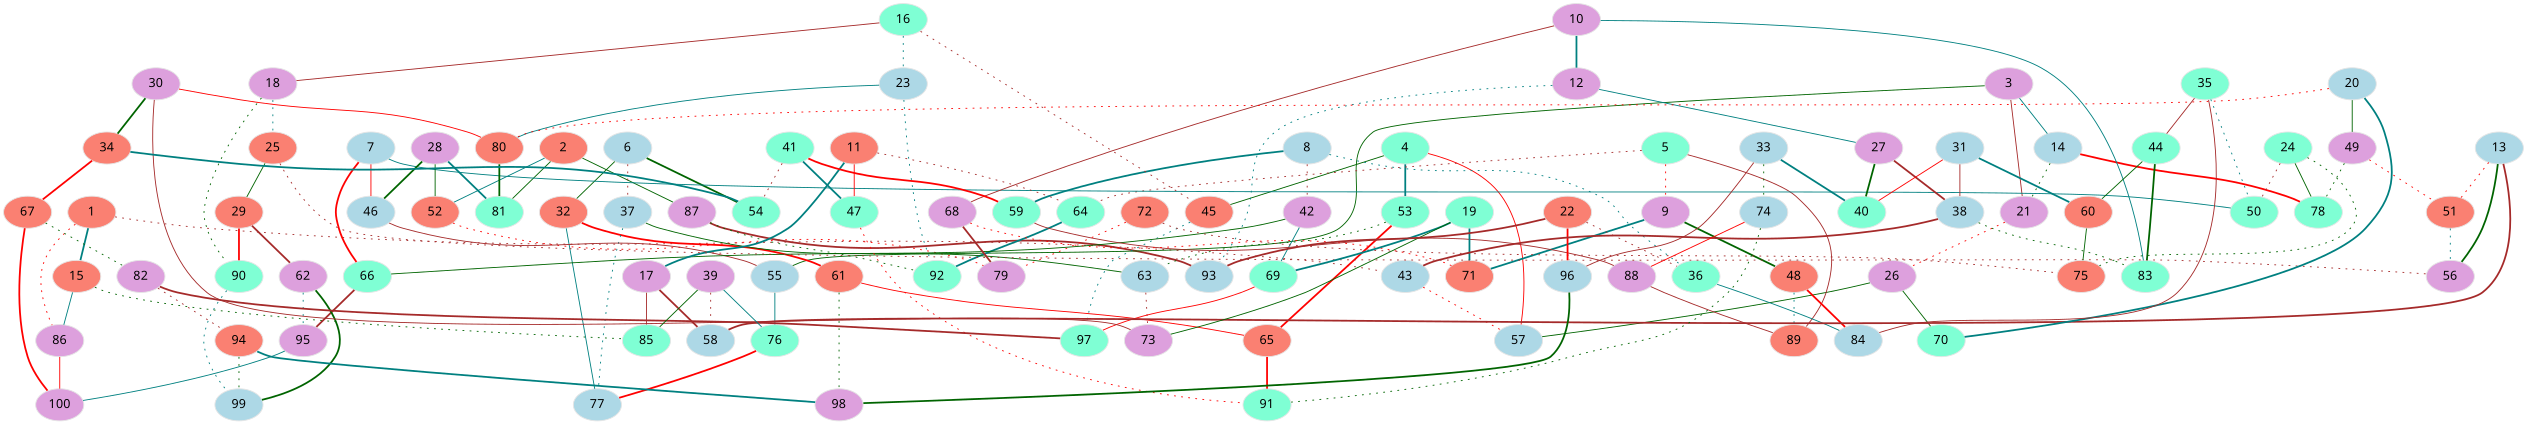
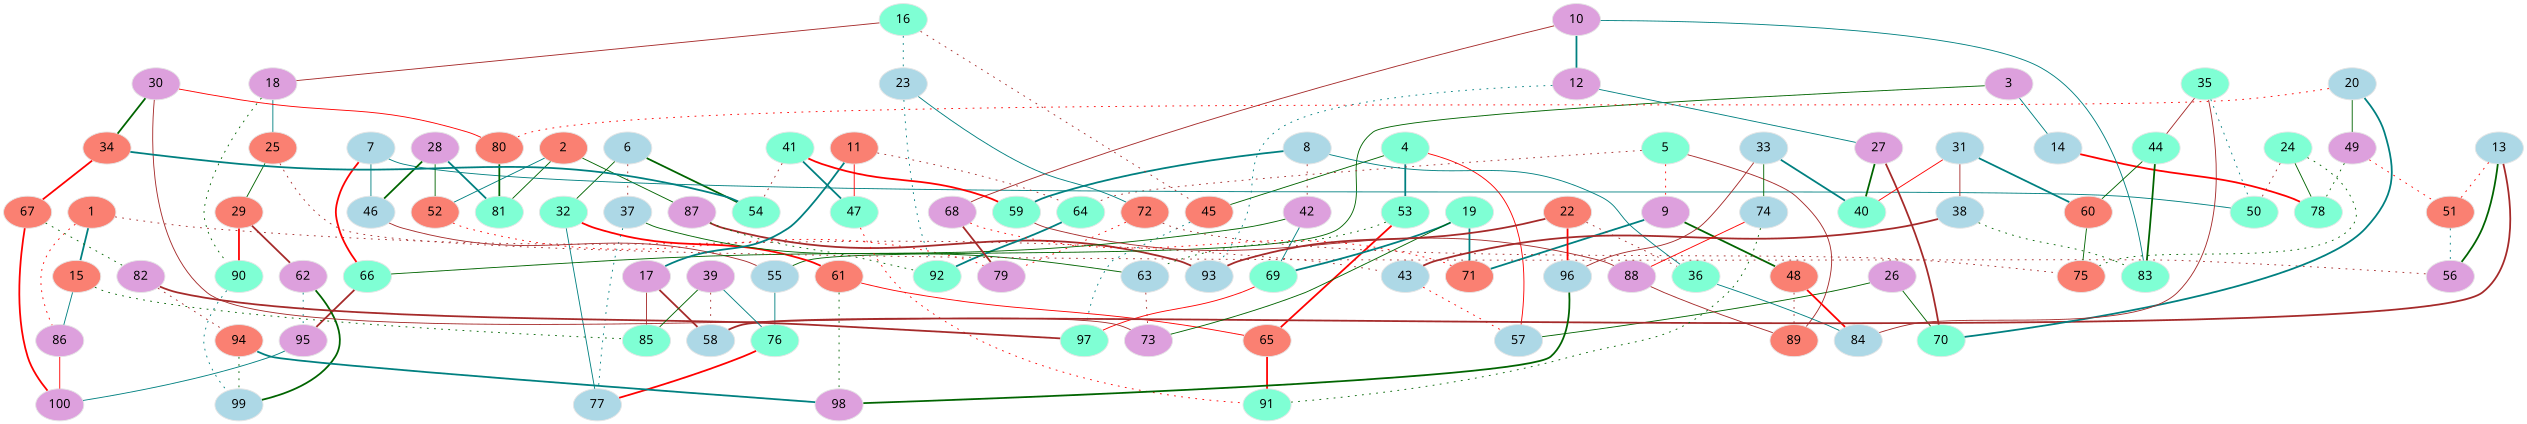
  graph {
    fontname="Noto Sans"
    node [color=gray90 fillcolor=aquamarine fontname="Noto Sans" style=filled]
    edge [color=teal fontname="Noto Sans" style=solid]
    1 [fillcolor=salmon]
    15 [fillcolor=salmon]
    43 [fillcolor=lightblue]
    86 [fillcolor=plum]
    85
    57 [fillcolor=lightblue]
    100 [fillcolor=plum]
    2 [fillcolor=salmon]
    52 [fillcolor=salmon]
    81
    87 [fillcolor=plum]
    79 [fillcolor=plum]
    93 [fillcolor=lightblue]
    92
    3 [fillcolor=plum]
    14 [fillcolor=lightblue]
-   21 [fillcolor=plum]
    55 [fillcolor=lightblue]
    78
    26 [fillcolor=plum]
    76
    45 [fillcolor=salmon]
    4
    53
    97
    63 [fillcolor=lightblue]
    65 [fillcolor=salmon]
    9 [fillcolor=plum]
    5
    64
    89 [fillcolor=salmon]
    48 [fillcolor=salmon]
    71 [fillcolor=salmon]
    6 [fillcolor=lightblue]
-   32 [fillcolor=salmon]
+   32
    37 [fillcolor=lightblue]
    54
    61 [fillcolor=salmon]
    77 [fillcolor=lightblue]
    7 [fillcolor=lightblue]
    46 [fillcolor=lightblue]
    50
    66
    95 [fillcolor=plum]
    8 [fillcolor=lightblue]
    36
    42 [fillcolor=plum]
    59
    84 [fillcolor=lightblue]
    69
    88 [fillcolor=plum]
    10 [fillcolor=plum]
    12 [fillcolor=plum]
    68 [fillcolor=plum]
    83
    27 [fillcolor=plum]
    11 [fillcolor=salmon]
    17 [fillcolor=plum]
    47
    58 [fillcolor=lightblue]
    91
    70
    40
    13 [fillcolor=lightblue]
    51 [fillcolor=salmon]
    56 [fillcolor=plum]
    16
    18 [fillcolor=plum]
    23 [fillcolor=lightblue]
    25 [fillcolor=salmon]
    90
    72 [fillcolor=salmon]
    29 [fillcolor=salmon]
    99 [fillcolor=lightblue]
    19
    73 [fillcolor=plum]
    20 [fillcolor=lightblue]
    49 [fillcolor=plum]
    80 [fillcolor=salmon]
    22 [fillcolor=salmon]
    96 [fillcolor=lightblue]
    98 [fillcolor=plum]
    75 [fillcolor=salmon]
    24
    62 [fillcolor=plum]
    28 [fillcolor=plum]
    30 [fillcolor=plum]
    34 [fillcolor=salmon]
    67 [fillcolor=salmon]
    31 [fillcolor=lightblue]
    38 [fillcolor=lightblue]
    60 [fillcolor=salmon]
    33 [fillcolor=lightblue]
    74 [fillcolor=lightblue]
    82 [fillcolor=plum]
    35
    44
    39 [fillcolor=plum]
    41
    94 [fillcolor=salmon]
    1 -- 15 [style=bold]
    1 -- 43 [color=brown style=dotted]
    1 -- 86 [color=red style=dotted]
    15 -- 86
    15 -- 85 [color=darkgreen style=dotted]
    43 -- 57 [color=red style=dotted]
    86 -- 100 [color=red]
    2 -- 52
    2 -- 81 [color=darkgreen]
    2 -- 87 [color=darkgreen]
    52 -- 79 [color=red style=dotted]
    87 -- 93 [color=brown style=bold]
    87 -- 92 [color=darkgreen style=dotted]
    3 -- 14
-   3 -- 21 [color=brown]
    3 -- 55 [color=darkgreen]
-   14 -- 21 [color=darkgreen style=dotted]
    14 -- 78 [color=red style=bold]
-   21 -- 26 [color=red style=dotted]
    55 -- 76
    26 -- 57 [color=darkgreen]
    26 -- 70 [color=darkgreen]
    76 -- 77 [color=red style=bold]
    45 -- 97 [style=dotted]
    4 -- 57 [color=red]
    4 -- 45 [color=darkgreen]
    4 -- 53 [style=bold]
    53 -- 63 [color=darkgreen style=dotted]
    53 -- 65 [color=red style=bold]
    63 -- 73 [color=brown style=dotted]
    65 -- 91 [color=red style=bold]
    9 -- 48 [color=darkgreen style=bold]
    9 -- 71 [style=bold]
    5 -- 9 [color=red style=dotted]
    5 -- 64 [color=brown style=dotted]
    5 -- 89 [color=brown]
    64 -- 92 [style=bold]
-   48 -- 89 [style=dotted]
+   48 -- 89 [color=brown style=dotted]
    48 -- 84 [color=red style=bold]
    6 -- 32 [color=darkgreen]
    6 -- 37 [color=brown style=dotted]
    6 -- 54 [color=darkgreen style=bold]
    32 -- 61 [color=red style=bold]
    32 -- 77
    37 -- 63 [color=darkgreen]
    37 -- 77 [style=dotted]
    61 -- 65 [color=red]
    61 -- 98 [color=darkgreen style=dotted]
-   7 -- 46 [color=red]
+   7 -- 46
    7 -- 50
    7 -- 66 [color=red style=bold]
    46 -- 55 [color=brown]
    66 -- 95 [color=brown style=bold]
    95 -- 100
-   8 -- 36 [style=dotted]
+   8 -- 36
    8 -- 42 [color=brown style=dotted]
    8 -- 59 [style=bold]
    36 -- 84
    42 -- 66 [color=darkgreen]
    42 -- 69
    59 -- 88 [color=brown]
    69 -- 97 [color=red]
    88 -- 89 [color=brown]
    10 -- 12 [style=bold]
    10 -- 68 [color=brown]
    10 -- 83
    12 -- 93 [style=dotted]
    12 -- 27
    68 -- 79 [color=brown style=bold]
    68 -- 71 [color=red style=dotted]
-   27 -- 38 [color=brown style=bold]
+   27 -- 70 [color=brown style=bold]
    27 -- 40 [color=darkgreen style=bold]
    11 -- 64 [color=brown style=dotted]
    11 -- 17 [style=bold]
    11 -- 47 [color=red]
    17 -- 85 [color=brown]
    17 -- 58 [color=brown style=bold]
    47 -- 91 [color=red style=dotted]
    13 -- 58 [color=brown style=bold]
    13 -- 51 [color=red style=dotted]
    13 -- 56 [color=darkgreen style=bold]
    51 -- 56 [style=dotted]
    16 -- 45 [color=brown style=dotted]
    16 -- 18 [color=brown]
    16 -- 23 [style=dotted]
-   18 -- 25 [style=dotted]
+   18 -- 25
    18 -- 90 [color=darkgreen style=dotted]
    23 -- 92 [style=dotted]
-   23 -- 80
+   23 -- 72
    25 -- 56 [color=brown style=dotted]
    25 -- 29 [color=darkgreen]
    90 -- 99 [style=dotted]
    72 -- 79 [color=red style=dotted]
    72 -- 75 [color=brown style=dotted]
    29 -- 90 [color=red style=bold]
    29 -- 62 [color=brown style=bold]
    19 -- 71 [style=bold]
    19 -- 69 [style=bold]
    19 -- 73 [color=darkgreen]
    20 -- 70 [style=bold]
    20 -- 49 [color=darkgreen]
    20 -- 80 [color=red style=dotted]
    49 -- 78 [color=darkgreen style=dotted]
    49 -- 51 [color=red style=dotted]
    80 -- 81 [color=darkgreen style=bold]
    22 -- 93 [color=brown style=bold]
    22 -- 36 [color=brown style=dotted]
    22 -- 96 [color=red style=bold]
    96 -- 98 [color=darkgreen style=bold]
    24 -- 78 [color=darkgreen]
    24 -- 50 [color=brown style=dotted]
    24 -- 75 [color=darkgreen style=dotted]
    62 -- 95 [style=dotted]
    62 -- 99 [color=darkgreen style=bold]
    28 -- 52 [color=darkgreen]
    28 -- 81 [style=bold]
    28 -- 46 [color=darkgreen style=bold]
    30 -- 73 [color=brown]
    30 -- 80 [color=red]
    30 -- 34 [color=darkgreen style=bold]
    34 -- 54 [style=bold]
    34 -- 67 [color=red style=bold]
    67 -- 100 [color=red style=bold]
    67 -- 82 [color=darkgreen style=dotted]
    31 -- 40 [color=red]
    31 -- 38 [color=brown]
    31 -- 60 [style=bold]
    38 -- 43 [color=brown style=bold]
    38 -- 83 [color=darkgreen style=dotted]
    60 -- 75 [color=darkgreen]
    33 -- 40 [style=bold]
    33 -- 96 [color=brown]
-   33 -- 74 [color=darkgreen style=dotted]
+   33 -- 74 [color=darkgreen]
    74 -- 88 [color=red]
    74 -- 91 [color=darkgreen style=dotted]
    82 -- 97 [color=brown style=bold]
    82 -- 94 [color=brown style=dotted]
    35 -- 50 [style=dotted]
    35 -- 84 [color=brown]
    35 -- 44 [color=brown]
    44 -- 83 [color=darkgreen style=bold]
    44 -- 60 [color=darkgreen]
    39 -- 85 [color=darkgreen]
    39 -- 76
    39 -- 58 [color=brown style=dotted]
    41 -- 54 [color=brown style=dotted]
    41 -- 59 [color=red style=bold]
    41 -- 47 [style=bold]
    94 -- 99 [color=darkgreen style=dotted]
    94 -- 98 [style=bold]
  }
